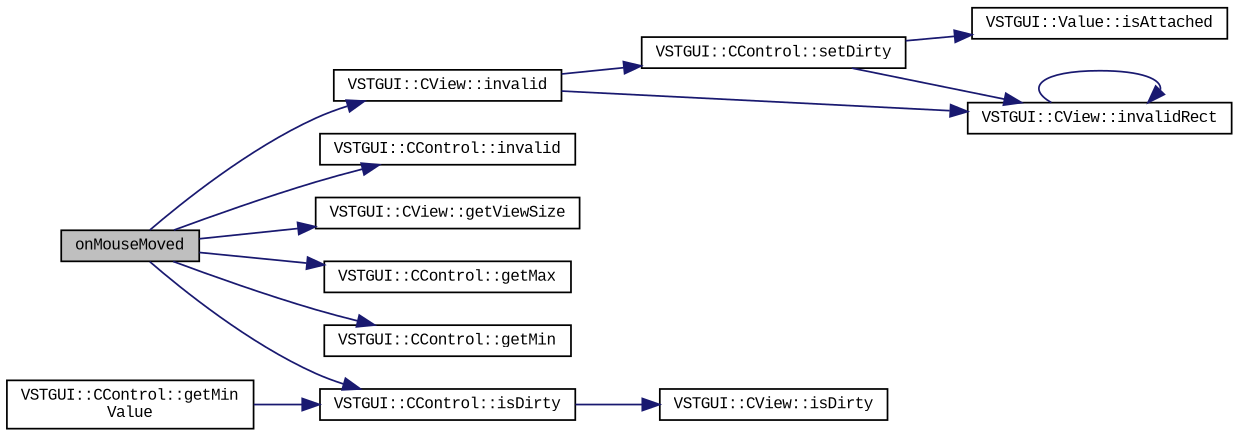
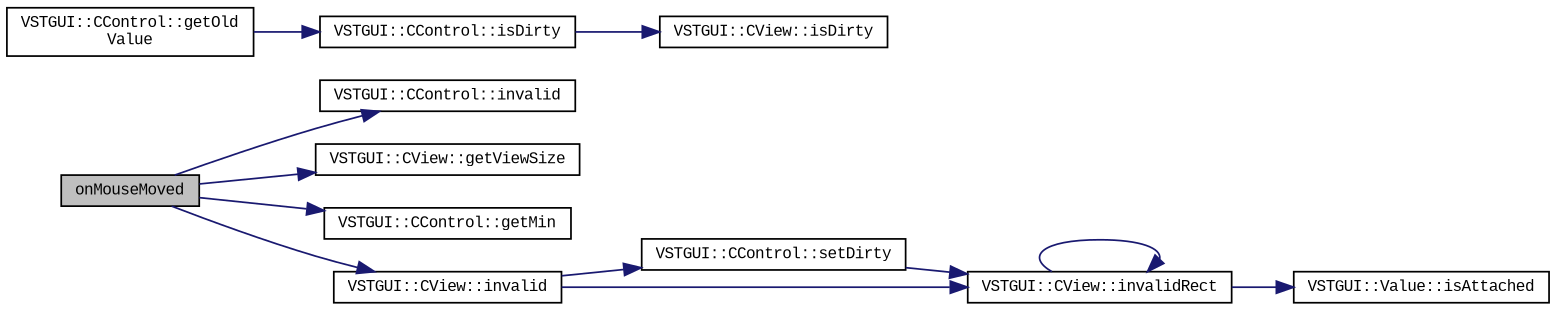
  digraph {
    fontname="Liberation Mono"
    rankdir=LR
    node [color=black fontname="Liberation Mono" fontsize=9 shape=record]
    edge [color=midnightblue fontname="Liberation Mono" fontsize=9 labelfontname=Arial labelfontsize=9 style=solid]
    n1 [fillcolor=grey75 fontcolor=black height=0.2 label=onMouseMoved style=filled width=0.4]
    n2 [height=0.2 label="VSTGUI::CControl::invalid" width=0.4]
    n3 [height=0.2 label="VSTGUI::CView::getViewSize" width=0.4]
-   n4 [height=0.2 label="VSTGUI::CControl::getMax" width=0.4]
    n5 [height=0.2 label="VSTGUI::CControl::getMin" width=0.4]
    n6 [height=0.2 label="VSTGUI::CControl::isDirty" width=0.4]
    n7 [height=0.2 label="VSTGUI::CView::invalid" width=0.4]
    n8 [height=0.2 label="VSTGUI::CView::isDirty" width=0.4]
    n9 [height=0.2 label="VSTGUI::CControl::setDirty" width=0.4]
    n10 [height=0.2 label="VSTGUI::CView::invalidRect" width=0.4]
-   n11 [height=0.2 label="VSTGUI::CControl::getMin\lValue" width=0.4]
+   n11 [height=0.2 label="VSTGUI::CControl::getOld\lValue" width=0.4]
    n12 [height=0.2 label="VSTGUI::Value::isAttached" width=0.4]
    n1 -> n2
    n1 -> n3
-   n1 -> n4
    n1 -> n5
-   n1 -> n6
    n1 -> n7
    n6 -> n8
    n7 -> n9
    n7 -> n10
    n9 -> n10
    n10 -> n10
-   n9 -> n12
+   n10 -> n12
    n11 -> n6
  }
